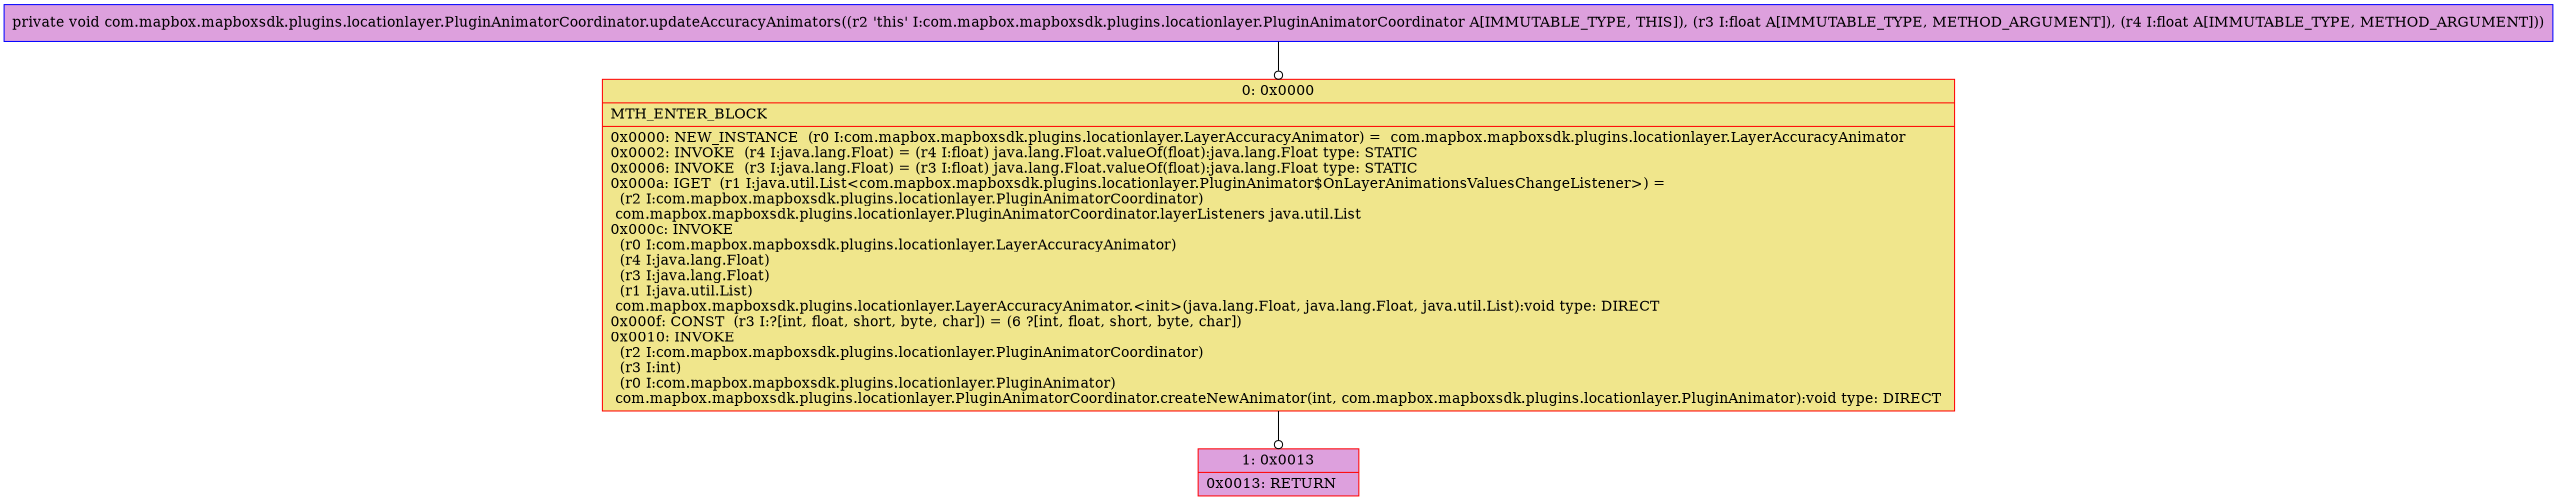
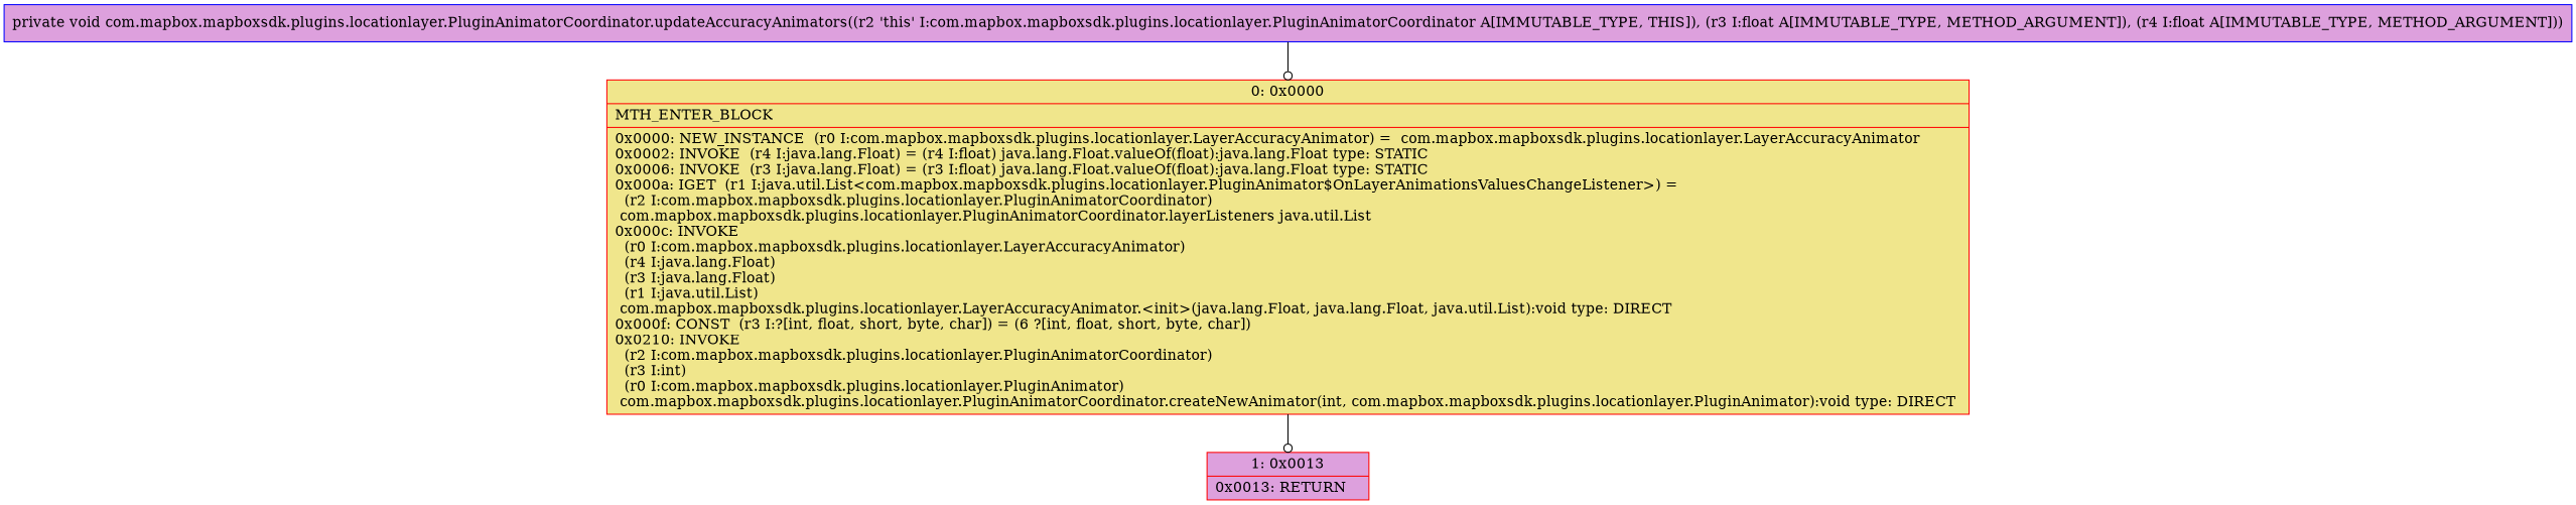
  digraph {
    node [shape=record style=filled fillcolor=plum color=red]
    edge [arrowhead=odot]
-   n1 [label="{0\:\ 0x0000|MTH_ENTER_BLOCK\l|0x0000: NEW_INSTANCE  (r0 I:com.mapbox.mapboxsdk.plugins.locationlayer.LayerAccuracyAnimator) =  com.mapbox.mapboxsdk.plugins.locationlayer.LayerAccuracyAnimator \l0x0002: INVOKE  (r4 I:java.lang.Float) = (r4 I:float) java.lang.Float.valueOf(float):java.lang.Float type: STATIC \l0x0006: INVOKE  (r3 I:java.lang.Float) = (r3 I:float) java.lang.Float.valueOf(float):java.lang.Float type: STATIC \l0x000a: IGET  (r1 I:java.util.List\<com.mapbox.mapboxsdk.plugins.locationlayer.PluginAnimator$OnLayerAnimationsValuesChangeListener\>) = \l  (r2 I:com.mapbox.mapboxsdk.plugins.locationlayer.PluginAnimatorCoordinator)\l com.mapbox.mapboxsdk.plugins.locationlayer.PluginAnimatorCoordinator.layerListeners java.util.List \l0x000c: INVOKE  \l  (r0 I:com.mapbox.mapboxsdk.plugins.locationlayer.LayerAccuracyAnimator)\l  (r4 I:java.lang.Float)\l  (r3 I:java.lang.Float)\l  (r1 I:java.util.List)\l com.mapbox.mapboxsdk.plugins.locationlayer.LayerAccuracyAnimator.\<init\>(java.lang.Float, java.lang.Float, java.util.List):void type: DIRECT \l0x000f: CONST  (r3 I:?[int, float, short, byte, char]) = (6 ?[int, float, short, byte, char]) \l0x0010: INVOKE  \l  (r2 I:com.mapbox.mapboxsdk.plugins.locationlayer.PluginAnimatorCoordinator)\l  (r3 I:int)\l  (r0 I:com.mapbox.mapboxsdk.plugins.locationlayer.PluginAnimator)\l com.mapbox.mapboxsdk.plugins.locationlayer.PluginAnimatorCoordinator.createNewAnimator(int, com.mapbox.mapboxsdk.plugins.locationlayer.PluginAnimator):void type: DIRECT \l}" fillcolor=khaki]
+   n1 [label="{0\:\ 0x0000|MTH_ENTER_BLOCK\l|0x0000: NEW_INSTANCE  (r0 I:com.mapbox.mapboxsdk.plugins.locationlayer.LayerAccuracyAnimator) =  com.mapbox.mapboxsdk.plugins.locationlayer.LayerAccuracyAnimator \l0x0002: INVOKE  (r4 I:java.lang.Float) = (r4 I:float) java.lang.Float.valueOf(float):java.lang.Float type: STATIC \l0x0006: INVOKE  (r3 I:java.lang.Float) = (r3 I:float) java.lang.Float.valueOf(float):java.lang.Float type: STATIC \l0x000a: IGET  (r1 I:java.util.List\<com.mapbox.mapboxsdk.plugins.locationlayer.PluginAnimator$OnLayerAnimationsValuesChangeListener\>) = \l  (r2 I:com.mapbox.mapboxsdk.plugins.locationlayer.PluginAnimatorCoordinator)\l com.mapbox.mapboxsdk.plugins.locationlayer.PluginAnimatorCoordinator.layerListeners java.util.List \l0x000c: INVOKE  \l  (r0 I:com.mapbox.mapboxsdk.plugins.locationlayer.LayerAccuracyAnimator)\l  (r4 I:java.lang.Float)\l  (r3 I:java.lang.Float)\l  (r1 I:java.util.List)\l com.mapbox.mapboxsdk.plugins.locationlayer.LayerAccuracyAnimator.\<init\>(java.lang.Float, java.lang.Float, java.util.List):void type: DIRECT \l0x000f: CONST  (r3 I:?[int, float, short, byte, char]) = (6 ?[int, float, short, byte, char]) \l0x0210: INVOKE  \l  (r2 I:com.mapbox.mapboxsdk.plugins.locationlayer.PluginAnimatorCoordinator)\l  (r3 I:int)\l  (r0 I:com.mapbox.mapboxsdk.plugins.locationlayer.PluginAnimator)\l com.mapbox.mapboxsdk.plugins.locationlayer.PluginAnimatorCoordinator.createNewAnimator(int, com.mapbox.mapboxsdk.plugins.locationlayer.PluginAnimator):void type: DIRECT \l}" fillcolor=khaki]
    n2 [label="{1\:\ 0x0013|0x0013: RETURN   \l}"]
    n3 [label="{private void com.mapbox.mapboxsdk.plugins.locationlayer.PluginAnimatorCoordinator.updateAccuracyAnimators((r2 'this' I:com.mapbox.mapboxsdk.plugins.locationlayer.PluginAnimatorCoordinator A[IMMUTABLE_TYPE, THIS]), (r3 I:float A[IMMUTABLE_TYPE, METHOD_ARGUMENT]), (r4 I:float A[IMMUTABLE_TYPE, METHOD_ARGUMENT])) }" color=blue]
    n1 -> n2
    n3 -> n1
  }
